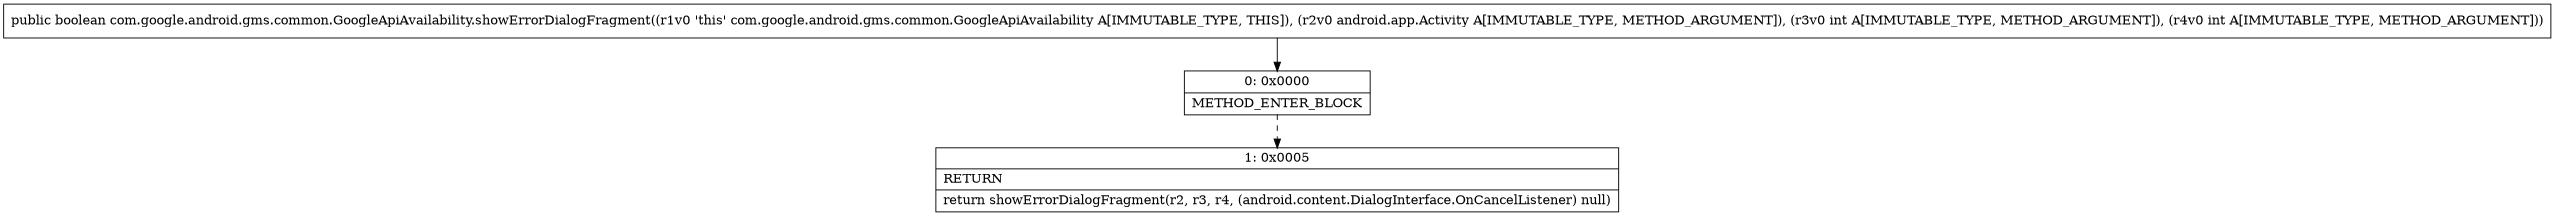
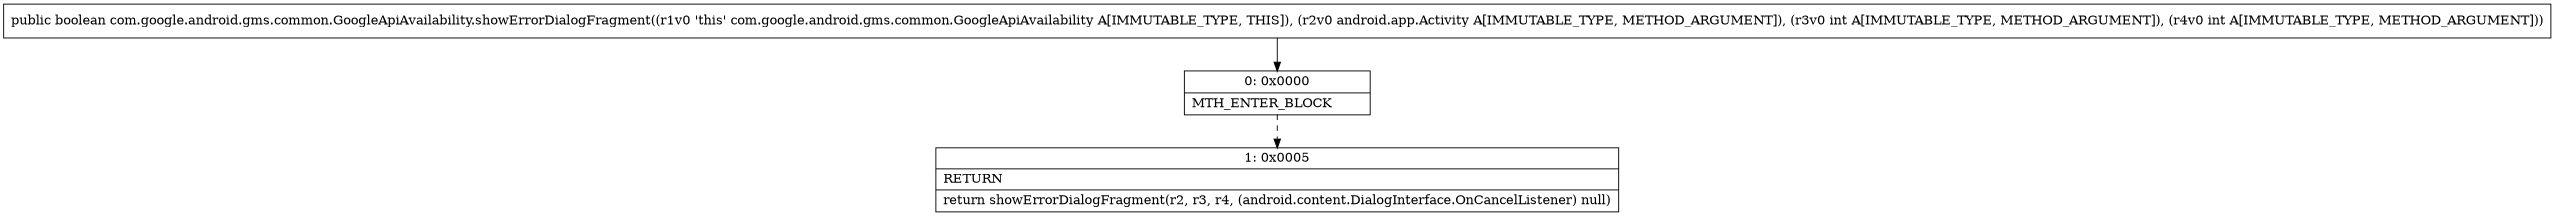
  digraph {
    node [shape=record]
-   n1 [label="{0\:\ 0x0000|METHOD_ENTER_BLOCK\l}"]
+   n1 [label="{0\:\ 0x0000|MTH_ENTER_BLOCK\l}"]
    n2 [label="{1\:\ 0x0005|RETURN\l|return showErrorDialogFragment(r2, r3, r4, (android.content.DialogInterface.OnCancelListener) null)\l}"]
    n3 [label="{public boolean com.google.android.gms.common.GoogleApiAvailability.showErrorDialogFragment((r1v0 'this' com.google.android.gms.common.GoogleApiAvailability A[IMMUTABLE_TYPE, THIS]), (r2v0 android.app.Activity A[IMMUTABLE_TYPE, METHOD_ARGUMENT]), (r3v0 int A[IMMUTABLE_TYPE, METHOD_ARGUMENT]), (r4v0 int A[IMMUTABLE_TYPE, METHOD_ARGUMENT])) }"]
    n1 -> n2 [style=dashed]
    n3 -> n1 [style=solid]
  }
